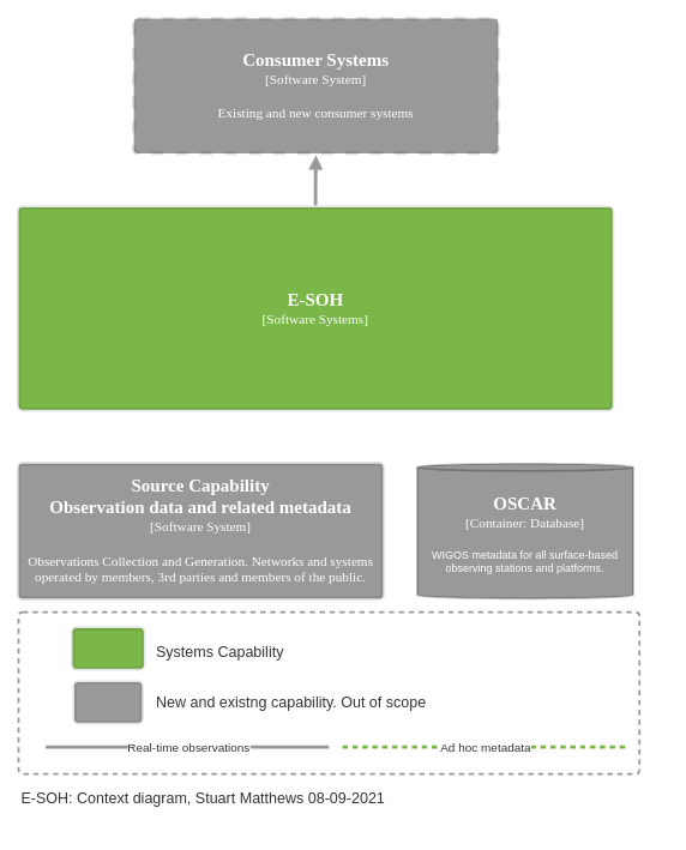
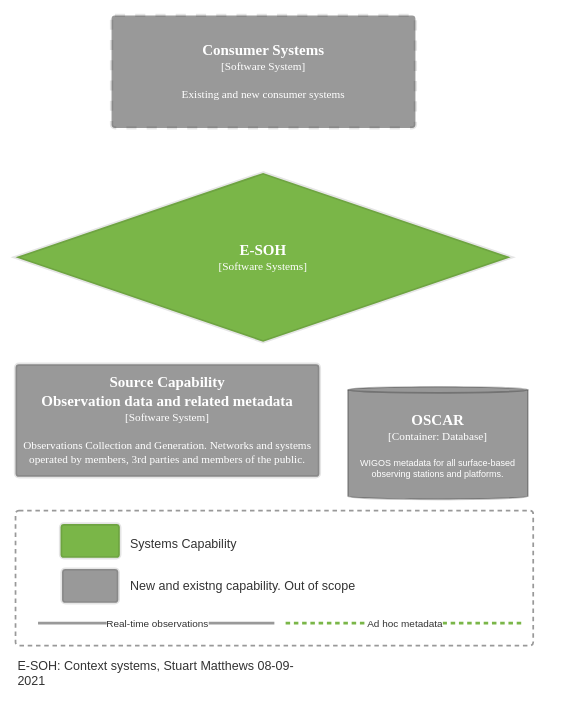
  <mxCell id="0" />
  <mxCell id="1" parent="0" />
- <mxCell id="2" value="&lt;div style=&quot;display: flex; justify-content: center; text-align: center; align-items: baseline; font-size: 0; line-height: 1.25;margin-top: -2px;&quot;&gt;&lt;span&gt;&lt;span style=&quot;font-size:20px;color:#ffffff;font-weight: bold;font-family: Carlito;&quot;&gt;Source Capability&#10;Observation data and related metadata&lt;/span&gt;&lt;span style=&quot;font-size:20px;color:#ffffff;font-family: Carlito;&quot;&gt;&#10;&lt;/span&gt;&lt;span style=&quot;font-size:15px;color:#ffffff;font-family: Carlito;&quot;&gt;[Software System]&#10;&#10;Observations Collection and Generation. Networks and systems operated by members, 3rd parties and members of the public.&lt;/span&gt;&lt;/span&gt;&lt;/div&gt;" style="html=1;overflow=block;blockSpacing=1;whiteSpace=wrap;fontSize=13;fontFamily=Carlito;spacing=3.8;strokeOpacity=10;fillOpacity=100;rounded=1;absoluteArcSize=1;arcSize=9;fillColor=#999999;strokeWidth=4.5;lucidId=ZlC_07tEHb5j;" parent="1" vertex="1"><mxGeometry x="20" y="515" width="405" height="150" as="geometry" /></mxCell>
+ <mxCell id="2" value="&lt;div style=&quot;display: flex; justify-content: center; text-align: center; align-items: baseline; font-size: 0; line-height: 1.25;margin-top: -2px;&quot;&gt;&lt;span&gt;&lt;span style=&quot;font-size:20px;color:#ffffff;font-weight: bold;font-family: Carlito;&quot;&gt;Source Capability&#10;Observation data and related metadata&lt;/span&gt;&lt;span style=&quot;font-size:20px;color:#ffffff;font-family: Carlito;&quot;&gt;&#10;&lt;/span&gt;&lt;span style=&quot;font-size:15px;color:#ffffff;font-family: Carlito;&quot;&gt;[Software System]&#10;&#10;Observations Collection and Generation. Networks and systems operated by members, 3rd parties and members of the public.&lt;/span&gt;&lt;/span&gt;&lt;/div&gt;" style="html=1;overflow=block;blockSpacing=1;whiteSpace=wrap;fontSize=13;fontFamily=Carlito;spacing=3.8;strokeOpacity=10;fillOpacity=100;rounded=1;absoluteArcSize=1;arcSize=9;fillColor=#999999;strokeWidth=4.5;lucidId=ZlC_07tEHb5j;" parent="1" vertex="1"><mxGeometry x="20" y="485" width="405" height="150" as="geometry" /></mxCell>
  <mxCell id="3" value="&lt;div style=&quot;display: flex; justify-content: center; text-align: center; align-items: baseline; font-size: 0; line-height: 1.25;margin-top: -2px;&quot;&gt;&lt;span&gt;&lt;span style=&quot;font-size:20px;color:#ffffff;font-weight: bold;font-family: Carlito;&quot;&gt;Consumer Systems&lt;/span&gt;&lt;span style=&quot;font-size:20px;color:#ffffff;font-family: Carlito;&quot;&gt;&#10;&lt;/span&gt;&lt;span style=&quot;font-size:15px;color:#ffffff;font-family: Carlito;&quot;&gt;[Software System]&#10;&#10;Existing and new consumer systems&lt;/span&gt;&lt;/span&gt;&lt;/div&gt;" style="html=1;overflow=block;blockSpacing=1;whiteSpace=wrap;fontSize=13;fontFamily=Carlito;spacing=3.8;strokeOpacity=10;fillOpacity=100;rounded=1;absoluteArcSize=1;arcSize=9;fillColor=#999999;strokeWidth=4.5;lucidId=ZlC_J4~O5X21;dashed=1;" parent="1" vertex="1"><mxGeometry x="148" y="20" width="405" height="150" as="geometry" /></mxCell>
- <mxCell id="4" value="&lt;div style=&quot;display: flex; justify-content: center; text-align: center; align-items: baseline; font-size: 0; line-height: 1.25;margin-top: -2px;&quot;&gt;&lt;span&gt;&lt;span style=&quot;font-size:20px;color:#ffffff;font-weight: bold;font-family: Carlito;&quot;&gt;E-SOH &lt;/span&gt;&lt;span style=&quot;font-size:20px;color:#ffffff;font-family: Carlito;&quot;&gt;&#10;&lt;/span&gt;&lt;span style=&quot;font-size:15px;color:#ffffff;font-family: Carlito;&quot;&gt;[Software Systems]&#10;&lt;/span&gt;&lt;/span&gt;&lt;/div&gt;" style="html=1;overflow=block;blockSpacing=1;whiteSpace=wrap;fontSize=13;fontFamily=Carlito;spacing=3.8;strokeOpacity=10;fillOpacity=100;rounded=1;absoluteArcSize=1;arcSize=9;fillColor=#7ab648;strokeWidth=4.5;lucidId=ZlC_zLMvyrtM;" parent="1" vertex="1"><mxGeometry x="20" y="230" width="660" height="225" as="geometry" /></mxCell>
+ <mxCell id="4" value="&lt;div style=&quot;display: flex; justify-content: center; text-align: center; align-items: baseline; font-size: 0; line-height: 1.25;margin-top: -2px;&quot;&gt;&lt;span&gt;&lt;span style=&quot;font-size:20px;color:#ffffff;font-weight: bold;font-family: Carlito;&quot;&gt;E-SOH &lt;/span&gt;&lt;span style=&quot;font-size:20px;color:#ffffff;font-family: Carlito;&quot;&gt;&#10;&lt;/span&gt;&lt;span style=&quot;font-size:15px;color:#ffffff;font-family: Carlito;&quot;&gt;[Software Systems]&#10;&lt;/span&gt;&lt;/span&gt;&lt;/div&gt;" style="rhombus;html=1;overflow=block;blockSpacing=1;whiteSpace=wrap;fontSize=13;fontFamily=Carlito;spacing=3.8;strokeOpacity=10;fillOpacity=100;absoluteArcSize=1;arcSize=9;fillColor=#7ab648;strokeWidth=4.5;lucidId=ZlC_zLMvyrtM;" parent="1" vertex="1"><mxGeometry x="20" y="230" width="660" height="225" as="geometry" /></mxCell>
  <mxCell id="5" value="&lt;div style=&quot;display: flex; justify-content: center; text-align: center; align-items: baseline; font-size: 0; line-height: 1.25;margin-top: -2px;&quot;&gt;&lt;span&gt;&lt;span style=&quot;font-size:20px;color:#ffffff;font-weight: bold;font-family: Carlito;&quot;&gt;OSCAR&lt;/span&gt;&lt;span style=&quot;font-size:20px;color:#ffffff;font-family: Carlito;&quot;&gt;&#10;&lt;/span&gt;&lt;span style=&quot;font-size:15px;color:#ffffff;font-family: Carlito;&quot;&gt;[Container: Database]&#10;&#10;&lt;/span&gt;&lt;span style=&quot;font-size:12px;color:#ffffff;&quot;&gt;WIGOS metadata for all surface-based observing stations and platforms.&lt;/span&gt;&lt;/span&gt;&lt;/div&gt;" style="html=1;overflow=block;blockSpacing=1;whiteSpace=wrap;shape=cylinder3;size=4;anchorPointDirection=0;boundedLbl=1;fontSize=13;spacing=3.8;strokeOpacity=25;fillOpacity=100;fillColor=#999999;strokeWidth=2.3;lucidId=ZlC__MN_5G0B;" parent="1" vertex="1"><mxGeometry x="463" y="515" width="240" height="150" as="geometry" /></mxCell>
- <mxCell id="6" value="" style="html=1;jettySize=18;whiteSpace=wrap;overflow=block;blockSpacing=1;fontSize=13;strokeColor=#999999;strokeOpacity=100;strokeWidth=3.8;rounded=1;arcSize=12;edgeStyle=orthogonalEdgeStyle;startArrow=none;endArrow=block;endFill=1;exitX=0.5;exitY=-0.01;exitPerimeter=0;entryX=0.5;entryY=1.015;entryPerimeter=0;lucidId=ZlC_F-lEUSX9;" parent="1" source="4" target="3" edge="1"><mxGeometry width="100" height="100" relative="1" as="geometry"><Array as="points" /></mxGeometry></mxCell>
- <mxCell id="7" value="E-SOH: Context diagram, Stuart Matthews 08-09-2021" style="html=1;overflow=block;blockSpacing=1;whiteSpace=wrap;fontSize=16.7;fontColor=#333333;align=left;spacing=3.8;verticalAlign=top;strokeColor=none;fillOpacity=0;fillColor=#ffffff;strokeWidth=0;lucidId=ZlC_R5vXOVuW;" parent="1" vertex="1"><mxGeometry x="20" y="875" width="411" height="48" as="geometry" /></mxCell>
+ <mxCell id="7" value="E-SOH: Context systems, Stuart Matthews 08-09-2021" style="html=1;overflow=block;blockSpacing=1;whiteSpace=wrap;fontSize=16.7;fontColor=#333333;align=left;spacing=3.8;verticalAlign=top;strokeColor=none;fillOpacity=0;fillColor=#ffffff;strokeWidth=0;lucidId=ZlC_R5vXOVuW;" parent="1" vertex="1"><mxGeometry x="20" y="875" width="411" height="48" as="geometry" /></mxCell>
  <mxCell id="8" value="" style="html=1;overflow=block;blockSpacing=1;whiteSpace=wrap;fontSize=13;align=center;spacing=9;strokeColor=#999999;strokeOpacity=100;fillOpacity=0;rounded=1;absoluteArcSize=1;arcSize=9;fillColor=#ffffff;dashed=1;fixDash=1;dashPattern=6 5;strokeWidth=2.3;lucidId=ZlC_0bSlUt1n;" parent="1" vertex="1"><mxGeometry x="20" y="680" width="690" height="180" as="geometry" /></mxCell>
  <mxCell id="9" value="" style="html=1;overflow=block;blockSpacing=1;whiteSpace=wrap;fontSize=13;spacing=3.8;strokeOpacity=10;fillOpacity=100;rounded=1;absoluteArcSize=1;arcSize=9;fillColor=#999999;strokeWidth=4.5;lucidId=ZlC_MKsUKJ9t;" parent="1" vertex="1"><mxGeometry x="82" y="758" width="75" height="45" as="geometry" /></mxCell>
  <mxCell id="10" value="New and existng capability. Out of scope" style="html=1;overflow=block;blockSpacing=1;whiteSpace=wrap;fontSize=16.7;fontColor=#333333;align=left;spacing=3.8;strokeOpacity=0;fillOpacity=0;rounded=1;absoluteArcSize=1;arcSize=9;fillColor=#ffffff;strokeWidth=2.3;lucidId=ZlC_N4rB4vI8;" parent="1" vertex="1"><mxGeometry x="170" y="757" width="570" height="48" as="geometry" /></mxCell>
  <mxCell id="11" value="" style="html=1;overflow=block;blockSpacing=1;whiteSpace=wrap;fontSize=13;spacing=3.8;strokeOpacity=10;fillOpacity=100;rounded=1;absoluteArcSize=1;arcSize=9;fillColor=#7ab648;strokeWidth=4.5;lucidId=ZlC_VB7A8gQV;" parent="1" vertex="1"><mxGeometry x="80" y="698" width="79" height="45" as="geometry" /></mxCell>
  <mxCell id="12" value="Systems Capability" style="html=1;overflow=block;blockSpacing=1;whiteSpace=wrap;fontSize=16.7;fontColor=#333333;align=left;spacing=3.8;strokeOpacity=0;fillOpacity=0;rounded=1;absoluteArcSize=1;arcSize=9;fillColor=#ffffff;strokeWidth=2.3;lucidId=ZlC_s2m1idrk;" parent="1" vertex="1"><mxGeometry x="170" y="701" width="570" height="48" as="geometry" /></mxCell>
  <mxCell id="13" value="" style="group;dropTarget=0;pointerEvents=0;" parent="1" vertex="1"><mxGeometry x="50" y="830" width="315" as="geometry" /></mxCell>
  <mxCell id="14" value="" style="html=1;jettySize=18;whiteSpace=wrap;overflow=block;blockSpacing=1;fontSize=13;strokeColor=#999999;strokeOpacity=100;strokeWidth=3.8;rounded=1;arcSize=12;edgeStyle=orthogonalEdgeStyle;startArrow=none;endArrow=none;lucidId=ZlC_yMaRjsQi;" parent="13" edge="1"><mxGeometry width="100" height="100" relative="1" as="geometry"><Array as="points" /><mxPoint as="sourcePoint" /><mxPoint x="315" as="targetPoint" /></mxGeometry></mxCell>
  <mxCell id="15" value=" Real-time observations" style="text;html=1;resizable=0;labelBackgroundColor=default;align=center;verticalAlign=middle;fontColor=#333333;fontSize=13.3;" parent="14" vertex="1"><mxGeometry relative="1" as="geometry" /></mxCell>
  <mxCell id="16" value="" style="group;dropTarget=0;pointerEvents=0;" parent="1" vertex="1"><mxGeometry x="380" y="830" width="315" as="geometry" /></mxCell>
  <mxCell id="17" value="" style="html=1;jettySize=18;whiteSpace=wrap;fontSize=13;strokeColor=#7ab648;strokeOpacity=100;dashed=1;fixDash=1;dashPattern=6 5;strokeWidth=3.8;rounded=1;arcSize=12;edgeStyle=orthogonalEdgeStyle;startArrow=none;endArrow=none;lucidId=ZlC_Qt~EpZ9-;" parent="16" edge="1"><mxGeometry width="100" height="100" relative="1" as="geometry"><Array as="points" /><mxPoint as="sourcePoint" /><mxPoint x="315" as="targetPoint" /></mxGeometry></mxCell>
  <mxCell id="18" value=" Ad hoc metadata" style="text;html=1;resizable=0;labelBackgroundColor=default;align=center;verticalAlign=middle;fontColor=#333333;fontSize=13.3;" parent="17" vertex="1"><mxGeometry relative="1" as="geometry" /></mxCell>
